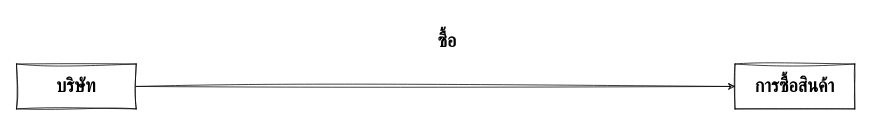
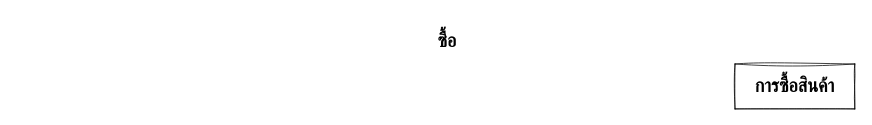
  <mxCell id="0" />
  <mxCell id="1" parent="0" />
- <mxCell id="2" style="edgeStyle=orthogonalEdgeStyle;rounded=0;orthogonalLoop=1;jettySize=auto;html=1;entryX=0;entryY=0.5;entryDx=0;entryDy=0;sketch=1;curveFitting=1;jiggle=2;" edge="1" parent="1" source="3" target="4"><mxGeometry relative="1" as="geometry" /></mxCell>
- <mxCell id="3" value="&lt;h1&gt;บริษัท&lt;/h1&gt;" style="rounded=0;whiteSpace=wrap;html=1;sketch=1;curveFitting=1;jiggle=2;" vertex="1" parent="1"><mxGeometry x="20" y="85" width="160" height="60" as="geometry" /></mxCell>
  <mxCell id="4" value="&lt;h1&gt;การซื้อสินค้า&lt;/h1&gt;" style="rounded=0;whiteSpace=wrap;html=1;sketch=1;curveFitting=1;jiggle=2;" vertex="1" parent="1"><mxGeometry x="980" y="85" width="160" height="60" as="geometry" /></mxCell>
  <mxCell id="5" value="&lt;h1&gt;ซื้อ&lt;/h1&gt;" style="text;html=1;align=center;verticalAlign=middle;resizable=0;points=[];autosize=1;strokeColor=none;fillColor=none;rounded=0;sketch=1;curveFitting=1;jiggle=2;" vertex="1" parent="1"><mxGeometry x="565" y="20" width="60" height="70" as="geometry" /></mxCell>
